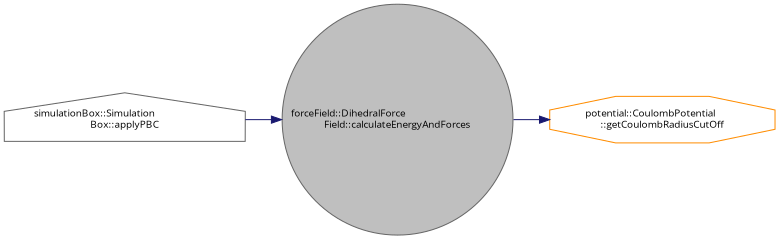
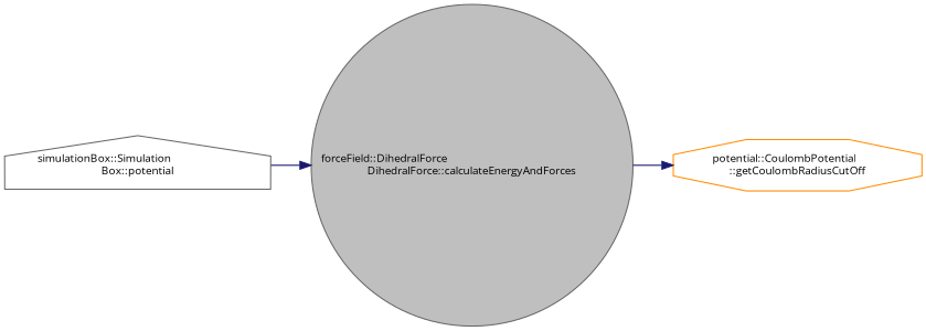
  digraph {
    fontname="Open Sans"
    rankdir=LR
    node [color=gray40 fillcolor=white fontname="Open Sans" fontsize=10 style=filled]
    edge [color=midnightblue fontname="Open Sans" fontsize=10 labelfontname=Helvetica labelfontsize=10 style=solid]
-   n1 [fillcolor=grey75 fontcolor=black height=0.2 label="forceField::DihedralForce\lField::calculateEnergyAndForces" shape=circle width=0.4]
+   n1 [fillcolor=grey75 fontcolor=black height=0.2 label="forceField::DihedralForce\lDihedralForce::calculateEnergyAndForces" shape=circle width=0.4]
    n2 [color=darkorange height=0.2 label="potential::CoulombPotential\l::getCoulombRadiusCutOff" shape=octagon width=0.4]
-   n3 [height=0.2 label="simulationBox::Simulation\lBox::applyPBC" shape=house width=0.4]
+   n3 [height=0.2 label="simulationBox::Simulation\lBox::potential" shape=house width=0.4]
    n1 -> n2
    n3 -> n1
  }
